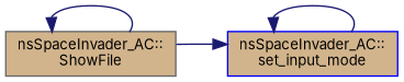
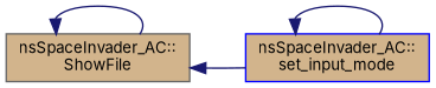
  digraph {
    rankdir=LR
    fontname=Inter
    node [fillcolor=tan fontname=Inter fontsize=10 shape=record style=filled]
    edge [color=midnightblue dir=back fontname=Inter fontsize=10 labelfontname=Helvetica labelfontsize=10 style=solid]
    n1 [color=gray40 fontcolor=black height=0.2 label="nsSpaceInvader_AC::\lShowFile" width=0.4]
    n2 [color=blue height=0.2 label="nsSpaceInvader_AC::\lset_input_mode" width=0.4]
    n1 -> n1
-   n2 -> n1
+   n1 -> n2
    n2 -> n2
  }
